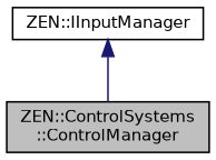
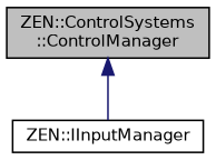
  digraph {
    node [color=black fontname=Helvetica fontsize=10 shape=record style=filled]
    n1 [fillcolor=grey75 fontcolor=black height=0.2 label="ZEN::ControlSystems\l::ControlManager" width=0.4]
    n2 [fillcolor=white height=0.2 label="ZEN::IInputManager" width=0.4]
-   n2 -> n1 [color=midnightblue dir=back fontname=Helvetica fontsize=10 labelfontname=Helvetica labelfontsize=10 style=solid]
+   n1 -> n2 [color=midnightblue dir=back fontname=Helvetica fontsize=10 labelfontname=Helvetica labelfontsize=10 style=solid]
  }
